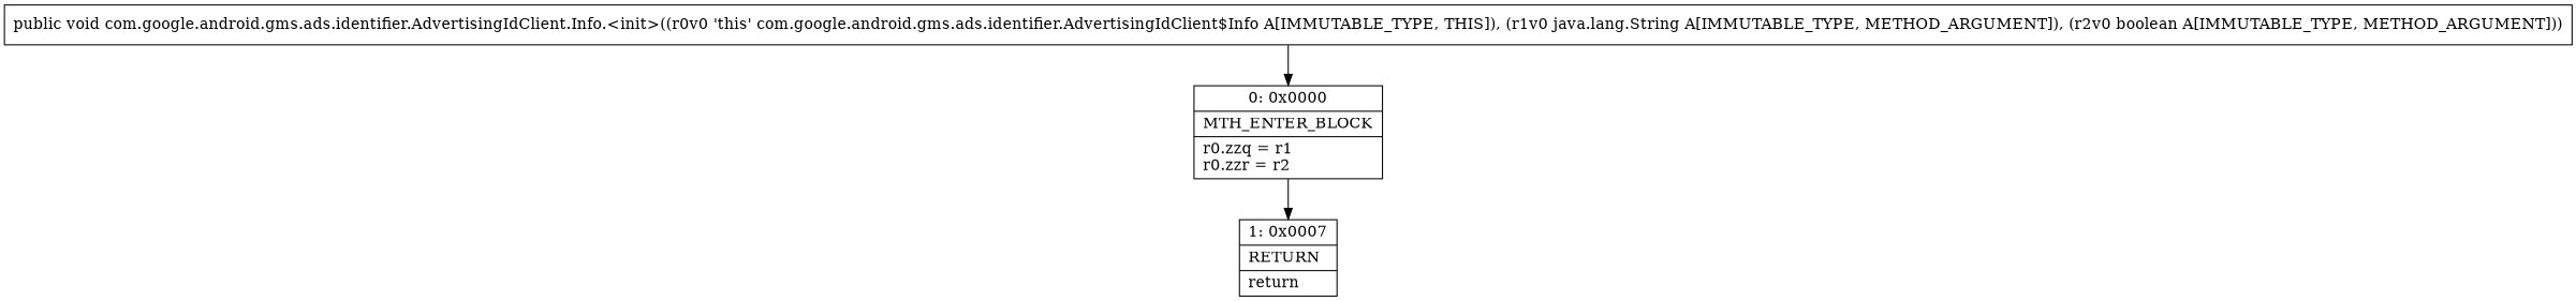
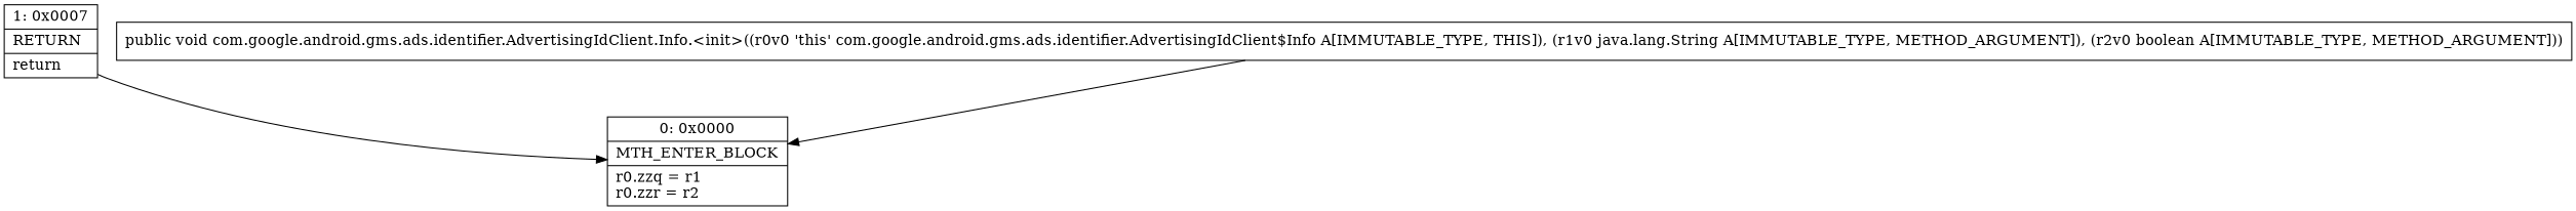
  digraph {
    node [shape=record]
    n1 [label="{0\:\ 0x0000|MTH_ENTER_BLOCK\l|r0.zzq = r1\lr0.zzr = r2\l}"]
    n2 [label="{1\:\ 0x0007|RETURN\l|return\l}"]
    n3 [label="{public void com.google.android.gms.ads.identifier.AdvertisingIdClient.Info.\<init\>((r0v0 'this' com.google.android.gms.ads.identifier.AdvertisingIdClient$Info A[IMMUTABLE_TYPE, THIS]), (r1v0 java.lang.String A[IMMUTABLE_TYPE, METHOD_ARGUMENT]), (r2v0 boolean A[IMMUTABLE_TYPE, METHOD_ARGUMENT])) }"]
-   n1 -> n2
+   n2 -> n1
    n3 -> n1
  }
